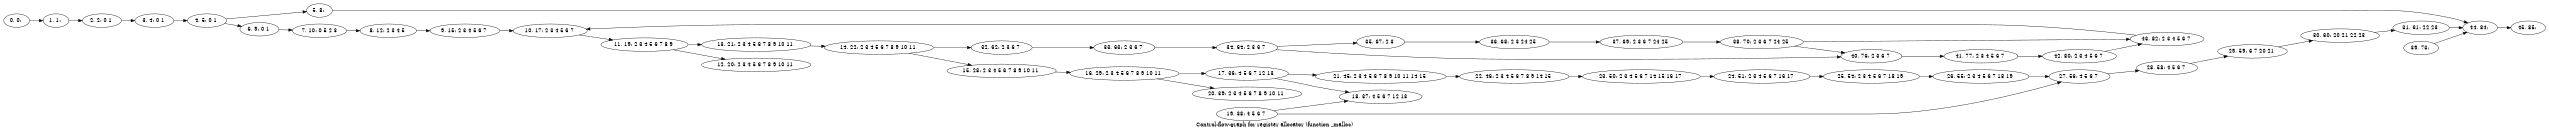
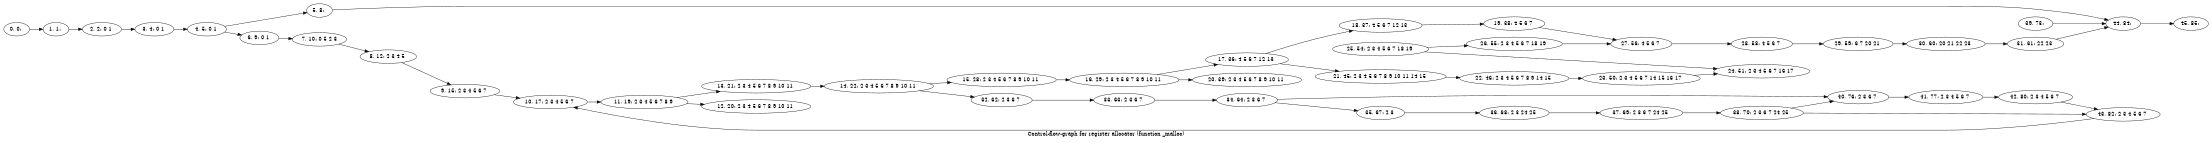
  digraph {
    label="Control-flow-graph for register allocator (function _malloc)"
    rankdir=LR
    n1 [label="0, 0: "]
    n2 [label="1, 1: "]
    n3 [label="2, 2: 0 1 "]
    n4 [label="3, 4: 0 1 "]
    n5 [label="4, 5: 0 1 "]
    n6 [label="5, 8: "]
    n7 [label="6, 9: 0 1 "]
    n8 [label="44, 84: "]
    n9 [label="7, 10: 0 5 2 3"]
    n10 [label="45, 85: "]
    n11 [label="8, 12: 2 3 4 5 "]
    n12 [label="9, 15: 2 3 4 5 6 7 "]
    n13 [label="10, 17: 2 3 4 5 6 7 "]
    n14 [label="11, 19: 2 3 4 5 6 7 8 9 "]
    n15 [label="12, 20: 2 3 4 5 6 7 8 9 10 11 "]
    n16 [label="13, 21: 2 3 4 5 6 7 8 9 10 11 "]
    n17 [label="14, 22: 2 3 4 5 6 7 8 9 10 11 "]
    n18 [label="15, 28: 2 3 4 5 6 7 8 9 10 11 "]
    n19 [label="32, 62: 2 3 6 7 "]
    n20 [label="16, 29: 2 3 4 5 6 7 8 9 10 11 "]
    n21 [label="33, 63: 2 3 6 7 "]
    n22 [label="17, 36: 4 5 6 7 12 13 "]
    n23 [label="20, 39: 2 3 4 5 6 7 8 9 10 11 "]
    n24 [label="18, 37: 4 5 6 7 12 13 "]
    n25 [label="21, 45: 2 3 4 5 6 7 8 9 10 11 14 15 "]
    n26 [label="19, 38: 4 5 6 7 "]
    n27 [label="27, 56: 4 5 6 7 "]
    n28 [label="28, 58: 4 5 6 7 "]
    n29 [label="22, 46: 2 3 4 5 6 7 8 9 14 15 "]
    n30 [label="23, 50: 2 3 4 5 6 7 14 15 16 17 "]
    n31 [label="24, 51: 2 3 4 5 6 7 16 17 "]
    n32 [label="25, 54: 2 3 4 5 6 7 18 19 "]
    n33 [label="26, 55: 2 3 4 5 6 7 18 19 "]
    n34 [label="29, 59: 6 7 20 21 "]
    n35 [label="30, 60: 20 21 22 23 "]
    n36 [label="31, 61: 22 23 "]
    n37 [label="34, 64: 2 3 6 7 "]
    n38 [label="35, 67: 2 3 "]
    n39 [label="40, 76: 2 3 6 7 "]
    n40 [label="36, 68: 2 3 24 25 "]
    n41 [label="41, 77: 2 3 4 5 6 7 "]
    n42 [label="37, 69: 2 3 6 7 24 25 "]
    n43 [label="38, 70: 2 3 6 7 24 25 "]
    n44 [label="43, 82: 2 3 4 5 6 7 "]
    n45 [label="39, 73: "]
    n46 [label="42, 80: 2 3 4 5 6 7 "]
    n1 -> n2
    n2 -> n3
    n3 -> n4
    n4 -> n5
    n5 -> n6
    n5 -> n7
    n6 -> n8
    n7 -> n9
    n8 -> n10
    n9 -> n11
    n11 -> n12
    n12 -> n13
    n13 -> n14
    n14 -> n15
    n14 -> n16
    n16 -> n17
    n17 -> n18
    n17 -> n19
    n18 -> n20
    n19 -> n21
    n20 -> n22
    n20 -> n23
    n21 -> n37
    n22 -> n24
    n22 -> n25
-   n26 -> n24
+   n24 -> n26
    n25 -> n29
    n26 -> n27
    n27 -> n28
    n28 -> n34
    n29 -> n30
    n30 -> n31
-   n31 -> n32
+   n32 -> n31
    n32 -> n33
    n33 -> n27
    n34 -> n35
    n35 -> n36
    n36 -> n8
    n37 -> n38
    n37 -> n39
    n38 -> n40
    n39 -> n41
    n40 -> n42
    n41 -> n46
    n42 -> n43
    n43 -> n39
    n43 -> n44
    n44 -> n13
    n45 -> n8
    n46 -> n44
  }
